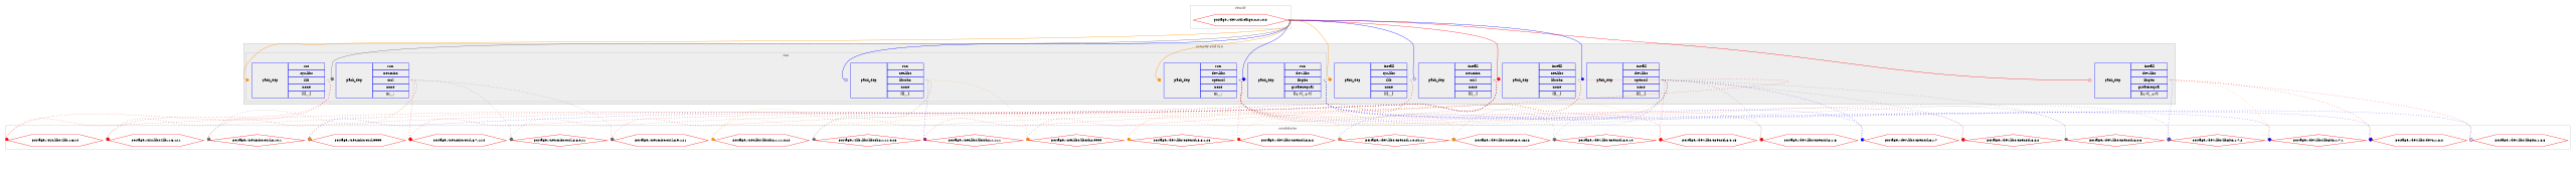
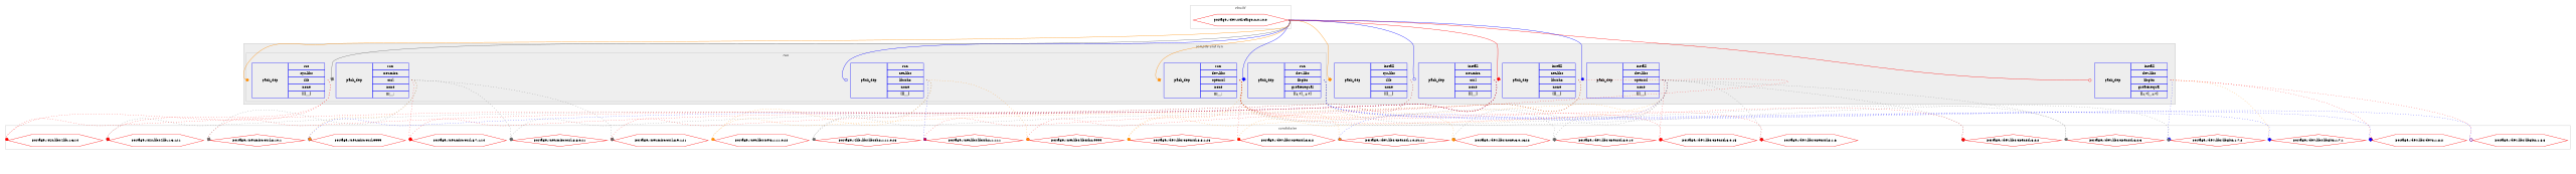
  digraph {
    compound=true
    concentrate=true
    fontname="DejaVu Serif"
    fontsize=10
    newrank=true
    rankdir=TB
    ranksep=1.5
    node [color=red fontname="DejaVu Serif" fontsize=10 shape=hexagon]
    edge [arrowhead=dot color=red fontname="DejaVu Serif" headport=w style=dotted tailport=e weight=100]
    n1 [label="portage://dev-util/cargo-c-0.10.0" width=4]
    n2 [color=blue label=<<TABLE BORDER="0" CELLBORDER="1" CELLSPACING="0" CELLPADDING="4" WIDTH="220"><TR><TD ROWSPAN="6" CELLPADDING="30">pack_dep</TD></TR><TR><TD WIDTH="110">install</TD></TR><TR><TD>dev-libs</TD></TR><TR><TD>libgit2</TD></TR><TR><TD>greaterequal</TD></TR><TR><TD>[[1,7],,,1.7]</TD></TR></TABLE>> shape=none]
    n3 [color=blue label=<<TABLE BORDER="0" CELLBORDER="1" CELLSPACING="0" CELLPADDING="4" WIDTH="220"><TR><TD ROWSPAN="6" CELLPADDING="30">pack_dep</TD></TR><TR><TD WIDTH="110">install</TD></TR><TR><TD>dev-libs</TD></TR><TR><TD>openssl</TD></TR><TR><TD>none</TD></TR><TR><TD>[[],,,,]</TD></TR></TABLE>> shape=none]
    n4 [color=blue label=<<TABLE BORDER="0" CELLBORDER="1" CELLSPACING="0" CELLPADDING="4" WIDTH="220"><TR><TD ROWSPAN="6" CELLPADDING="30">pack_dep</TD></TR><TR><TD WIDTH="110">install</TD></TR><TR><TD>net-libs</TD></TR><TR><TD>libssh2</TD></TR><TR><TD>none</TD></TR><TR><TD>[[],,,,]</TD></TR></TABLE>> shape=none]
    n5 [color=blue label=<<TABLE BORDER="0" CELLBORDER="1" CELLSPACING="0" CELLPADDING="4" WIDTH="220"><TR><TD ROWSPAN="6" CELLPADDING="30">pack_dep</TD></TR><TR><TD WIDTH="110">install</TD></TR><TR><TD>net-misc</TD></TR><TR><TD>curl</TD></TR><TR><TD>none</TD></TR><TR><TD>[[],,,,]</TD></TR></TABLE>> shape=none]
    n6 [color=blue label=<<TABLE BORDER="0" CELLBORDER="1" CELLSPACING="0" CELLPADDING="4" WIDTH="220"><TR><TD ROWSPAN="6" CELLPADDING="30">pack_dep</TD></TR><TR><TD WIDTH="110">install</TD></TR><TR><TD>sys-libs</TD></TR><TR><TD>zlib</TD></TR><TR><TD>none</TD></TR><TR><TD>[[],,,,]</TD></TR></TABLE>> shape=none]
    n7 [color=blue label=<<TABLE BORDER="0" CELLBORDER="1" CELLSPACING="0" CELLPADDING="4" WIDTH="220"><TR><TD ROWSPAN="6" CELLPADDING="30">pack_dep</TD></TR><TR><TD WIDTH="110">run</TD></TR><TR><TD>dev-libs</TD></TR><TR><TD>libgit2</TD></TR><TR><TD>greaterequal</TD></TR><TR><TD>[[1,7],,,1.7]</TD></TR></TABLE>> shape=none]
    n8 [color=blue label=<<TABLE BORDER="0" CELLBORDER="1" CELLSPACING="0" CELLPADDING="4" WIDTH="220"><TR><TD ROWSPAN="6" CELLPADDING="30">pack_dep</TD></TR><TR><TD WIDTH="110">run</TD></TR><TR><TD>dev-libs</TD></TR><TR><TD>openssl</TD></TR><TR><TD>none</TD></TR><TR><TD>[[],,,,]</TD></TR></TABLE>> shape=none]
    n9 [color=blue label=<<TABLE BORDER="0" CELLBORDER="1" CELLSPACING="0" CELLPADDING="4" WIDTH="220"><TR><TD ROWSPAN="6" CELLPADDING="30">pack_dep</TD></TR><TR><TD WIDTH="110">run</TD></TR><TR><TD>net-libs</TD></TR><TR><TD>libssh2</TD></TR><TR><TD>none</TD></TR><TR><TD>[[],,,,]</TD></TR></TABLE>> shape=none]
    n10 [color=blue label=<<TABLE BORDER="0" CELLBORDER="1" CELLSPACING="0" CELLPADDING="4" WIDTH="220"><TR><TD ROWSPAN="6" CELLPADDING="30">pack_dep</TD></TR><TR><TD WIDTH="110">run</TD></TR><TR><TD>net-misc</TD></TR><TR><TD>curl</TD></TR><TR><TD>none</TD></TR><TR><TD>[[],,,,]</TD></TR></TABLE>> shape=none]
    n11 [color=blue label=<<TABLE BORDER="0" CELLBORDER="1" CELLSPACING="0" CELLPADDING="4" WIDTH="220"><TR><TD ROWSPAN="6" CELLPADDING="30">pack_dep</TD></TR><TR><TD WIDTH="110">run</TD></TR><TR><TD>sys-libs</TD></TR><TR><TD>zlib</TD></TR><TR><TD>none</TD></TR><TR><TD>[[],,,,]</TD></TR></TABLE>> shape=none]
    n12 [label="portage://dev-libs/libgit2-1.8.3" width=4]
    n13 [label="portage://dev-libs/dev2-1.8.2" width=4]
    n14 [label="portage://dev-libs/libgit2-1.7.1" shape=diamond width=4]
    n15 [label="portage://dev-libs/libgit2-1.7.2" shape=diamond width=4]
    n16 [label="portage://dev-libs/openssl-3.3.2" width=4]
    n17 [label="portage://dev-libs/openssl-3.3.1-r3" shape=diamond width=4]
    n18 [label="portage://dev-libs/openssl-3.2.3" shape=diamond width=4]
    n19 [label="portage://dev-libs/openssl-3.2.2" shape=diamond width=4]
-   n20 [label="portage://dev-libs/openssl-3.1.7" width=4]
    n21 [label="portage://dev-libs/openssl-3.1.6" width=4]
    n22 [label="portage://dev-libs/openssl-3.0.15" width=4]
    n23 [label="portage://dev-libs/openssl-3.0.14" shape=diamond width=4]
    n24 [label="portage://dev-libs/none-3.0.13-r2" width=4]
    n25 [label="portage://dev-libs/openssl-1.0.2u-r1" shape=diamond width=4]
    n26 [label="portage://net-libs/libssh2-9999" shape=diamond width=4]
    n27 [label="portage://net-libs/libssh2-1.11.1" shape=diamond width=4]
    n28 [label="portage://zlib-libs/libssh2-1.11.0-r3" shape=diamond width=4]
-   n29 [label="portage://net-libs/libssh2-1.11.0-r2" width=4]
+   n29 [label="portage://net-libs/net2-1.11.0-r2" width=4]
    n30 [label="portage://net-misc/curl-9999" width=4]
    n31 [label="portage://net-misc/curl-8.10.1" shape=diamond width=4]
    n32 [label="portage://net-misc/curl-8.9.1-r1" width=4]
    n33 [label="portage://net-misc/curl-8.8.0-r1" shape=diamond width=4]
    n34 [label="portage://net-misc/curl-8.7.1-r4" width=4]
    n35 [label="portage://sys-libs/zlib-1.3.1-r1" width=4]
    n36 [label="portage://sys-libs/zlib-1.3-r4" width=4]
    subgraph cluster_1 {
      color=gray
      label=<<i>ebuild</i>>
      n1
    }
    subgraph cluster_2 {
      color=gray
      label=<<i>dependencies</i>>
      subgraph cluster_3 {
        color=gray
        fillcolor="#eeeeee"
        label=<<i>compile</i>>
        style=filled
        subgraph sub_4 {
          color=gray
          fillcolor="#eeeeee"
          label=<<i>compile</i>>
          style=filled
          n2
        }
        subgraph sub_5 {
          color=gray
          fillcolor="#eeeeee"
          label=<<i>compile</i>>
          style=filled
          n3
        }
        subgraph sub_6 {
          color=gray
          fillcolor="#eeeeee"
          label=<<i>compile</i>>
          style=filled
          n4
        }
        subgraph sub_7 {
          color=gray
          fillcolor="#eeeeee"
          label=<<i>compile</i>>
          style=filled
          n5
        }
        subgraph sub_8 {
          color=gray
          fillcolor="#eeeeee"
          label=<<i>compile</i>>
          style=filled
          n6
        }
      }
      subgraph cluster_9 {
        color=gray
        fillcolor="#eeeeee"
        label=<<i>compile and run</i>>
        style=filled
      }
      subgraph cluster_10 {
        color=gray
        fillcolor="#eeeeee"
        label=<<i>run</i>>
        style=filled
        subgraph sub_11 {
          color=gray
          fillcolor="#eeeeee"
          label=<<i>run</i>>
          style=filled
          n7
        }
        subgraph sub_12 {
          color=gray
          fillcolor="#eeeeee"
          label=<<i>run</i>>
          style=filled
          n8
        }
        subgraph sub_13 {
          color=gray
          fillcolor="#eeeeee"
          label=<<i>run</i>>
          style=filled
          n9
        }
        subgraph sub_14 {
          color=gray
          fillcolor="#eeeeee"
          label=<<i>run</i>>
          style=filled
          n10
        }
        subgraph sub_15 {
          color=gray
          fillcolor="#eeeeee"
          label=<<i>run</i>>
          style=filled
          n11
        }
      }
    }
    subgraph cluster_16 {
      color=gray
      label=<<i>candidates</i>>
      rank=same
      subgraph sub_17 {
        color=black
        label=<<i>candidates</i>>
        nodesep=1
        rank=same
        n12
        n13
        n14
        n15
      }
      subgraph sub_18 {
        color=black
        label=<<i>candidates</i>>
        nodesep=1
        rank=same
        n16
        n17
        n18
        n19
-       n20
        n21
        n22
        n23
        n24
        n25
      }
      subgraph sub_19 {
        color=black
        label=<<i>candidates</i>>
        nodesep=1
        rank=same
        n26
        n27
        n28
        n29
      }
      subgraph sub_20 {
        color=black
        label=<<i>candidates</i>>
        nodesep=1
        rank=same
        n30
        n31
        n32
        n33
        n34
      }
      subgraph sub_21 {
        color=black
        label=<<i>candidates</i>>
        nodesep=1
        rank=same
        n35
        n36
      }
      subgraph sub_22 {
        color=black
        label=<<i>candidates</i>>
        nodesep=1
        rank=same
        n12
        n13
        n14
        n15
      }
      subgraph sub_23 {
        color=black
        label=<<i>candidates</i>>
        nodesep=1
        rank=same
        n16
        n17
        n18
        n19
-       n20
        n21
        n22
        n23
        n24
        n25
      }
      subgraph sub_24 {
        color=black
        label=<<i>candidates</i>>
        nodesep=1
        rank=same
        n26
        n27
        n28
        n29
      }
      subgraph sub_25 {
        color=black
        label=<<i>candidates</i>>
        nodesep=1
        rank=same
        n30
        n31
        n32
        n33
        n34
      }
      subgraph sub_26 {
        color=black
        label=<<i>candidates</i>>
        nodesep=1
        rank=same
        n35
        n36
      }
    }
    n1 -> n2 [arrowhead=odot style=solid weight=20]
    n1 -> n3 [color=blue style=solid weight=20]
    n1 -> n4 [arrowhead=box style=solid weight=20]
    n1 -> n5 [arrowhead=odot color=blue style=solid weight=20]
    n1 -> n6 [arrowhead=box color=darkorange style=solid weight=20]
    n1 -> n7 [arrowhead=box color=blue style=solid weight=20]
    n1 -> n8 [arrowhead=box color=darkorange style=solid weight=20]
    n1 -> n9 [arrowhead=odot color=blue style=solid weight=20]
    n1 -> n10 [arrowhead=box color=gray40 style=solid weight=20]
    n1 -> n11 [color=darkorange style=solid weight=20]
    n2 -> n12 [arrowhead=odot]
    n2 -> n13 [arrowhead=box]
    n2 -> n14 [arrowhead=odot color=darkorange]
    n2 -> n15 [arrowhead=box color=blue]
    n3 -> n16 [color=darkorange]
    n3 -> n17 [color=darkorange]
    n3 -> n18 [arrowhead=odot color=gray40]
    n3 -> n19 [color=gray40]
-   n3 -> n20 [arrowhead=odot color=blue]
    n3 -> n21 [color=gray40]
    n3 -> n22
    n3 -> n23 [arrowhead=odot color=gray40]
    n3 -> n24 [color=gray40]
    n3 -> n25 [color=blue]
    n4 -> n26
    n4 -> n27
    n4 -> n28 [arrowhead=odot color=gray40]
    n4 -> n29 [color=darkorange]
    n5 -> n30 [arrowhead=box color=blue]
    n5 -> n31 [arrowhead=odot]
    n5 -> n32
    n5 -> n33 [color=gray40]
    n5 -> n34
    n6 -> n35 [color=gray40]
    n6 -> n36
    n7 -> n12 [arrowhead=odot color=blue]
    n7 -> n13 [arrowhead=box color=blue]
    n7 -> n14 [arrowhead=box color=blue]
    n7 -> n15 [color=gray40]
    n8 -> n16
    n8 -> n17 [color=darkorange]
    n8 -> n18 [color=gray40]
    n8 -> n19 [arrowhead=box]
-   n8 -> n20 [color=blue]
    n8 -> n21 [arrowhead=box]
    n8 -> n22
    n8 -> n23 [arrowhead=box color=gray40]
    n8 -> n24 [arrowhead=box color=darkorange]
    n8 -> n25 [color=darkorange]
    n9 -> n26 [color=darkorange]
    n9 -> n27 [arrowhead=odot color=blue]
    n9 -> n28 [color=gray40]
    n9 -> n29 [arrowhead=odot color=darkorange]
    n10 -> n30 [arrowhead=box color=darkorange]
    n10 -> n31 [arrowhead=box color=gray40]
    n10 -> n32 [arrowhead=box color=gray40]
    n10 -> n33 [arrowhead=box color=gray40]
    n10 -> n34 [arrowhead=box]
    n11 -> n35 [arrowhead=box]
    n11 -> n36 [arrowhead=odot]
  }
